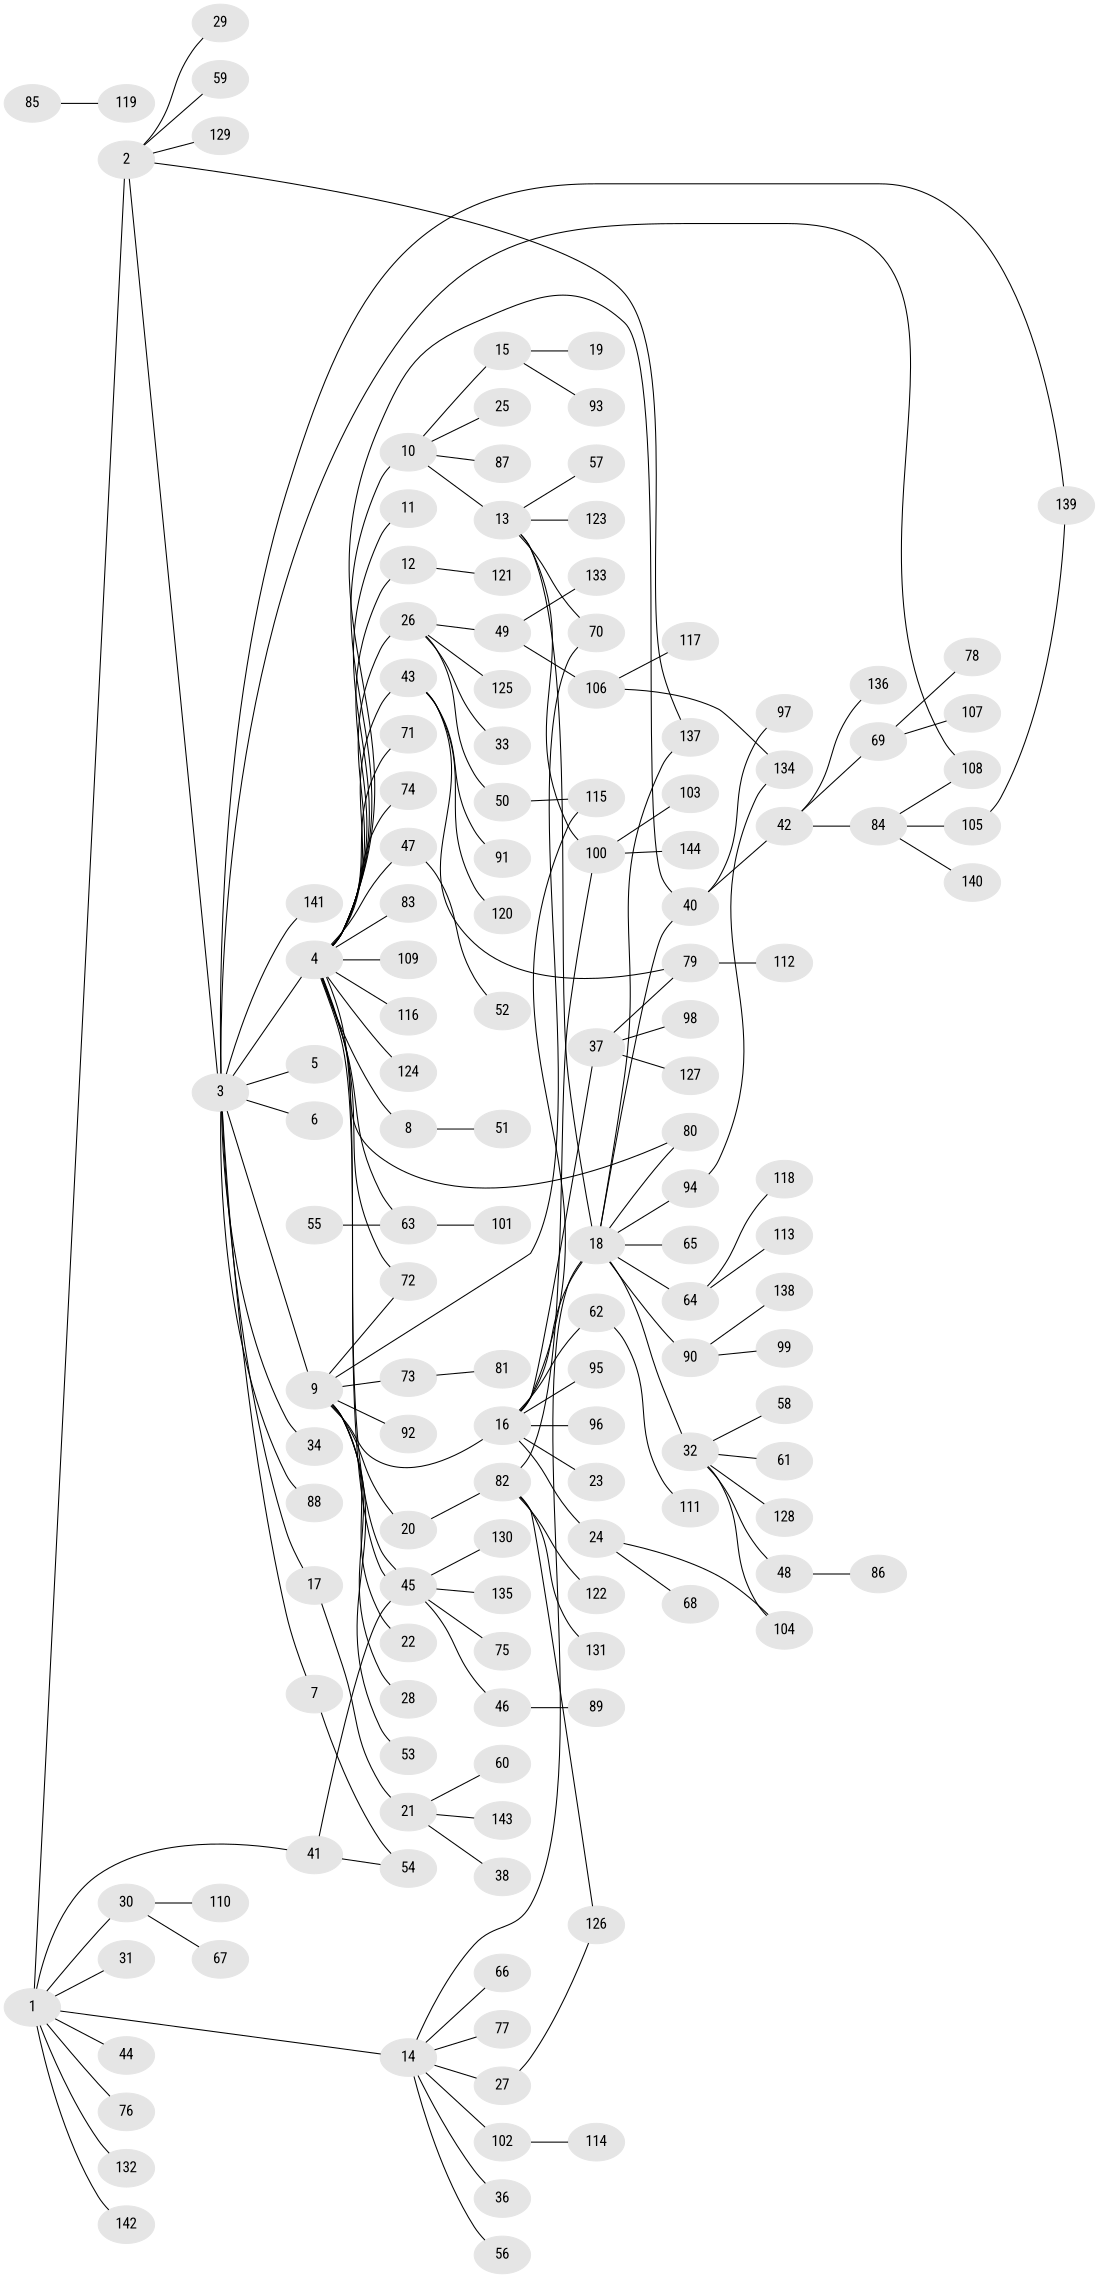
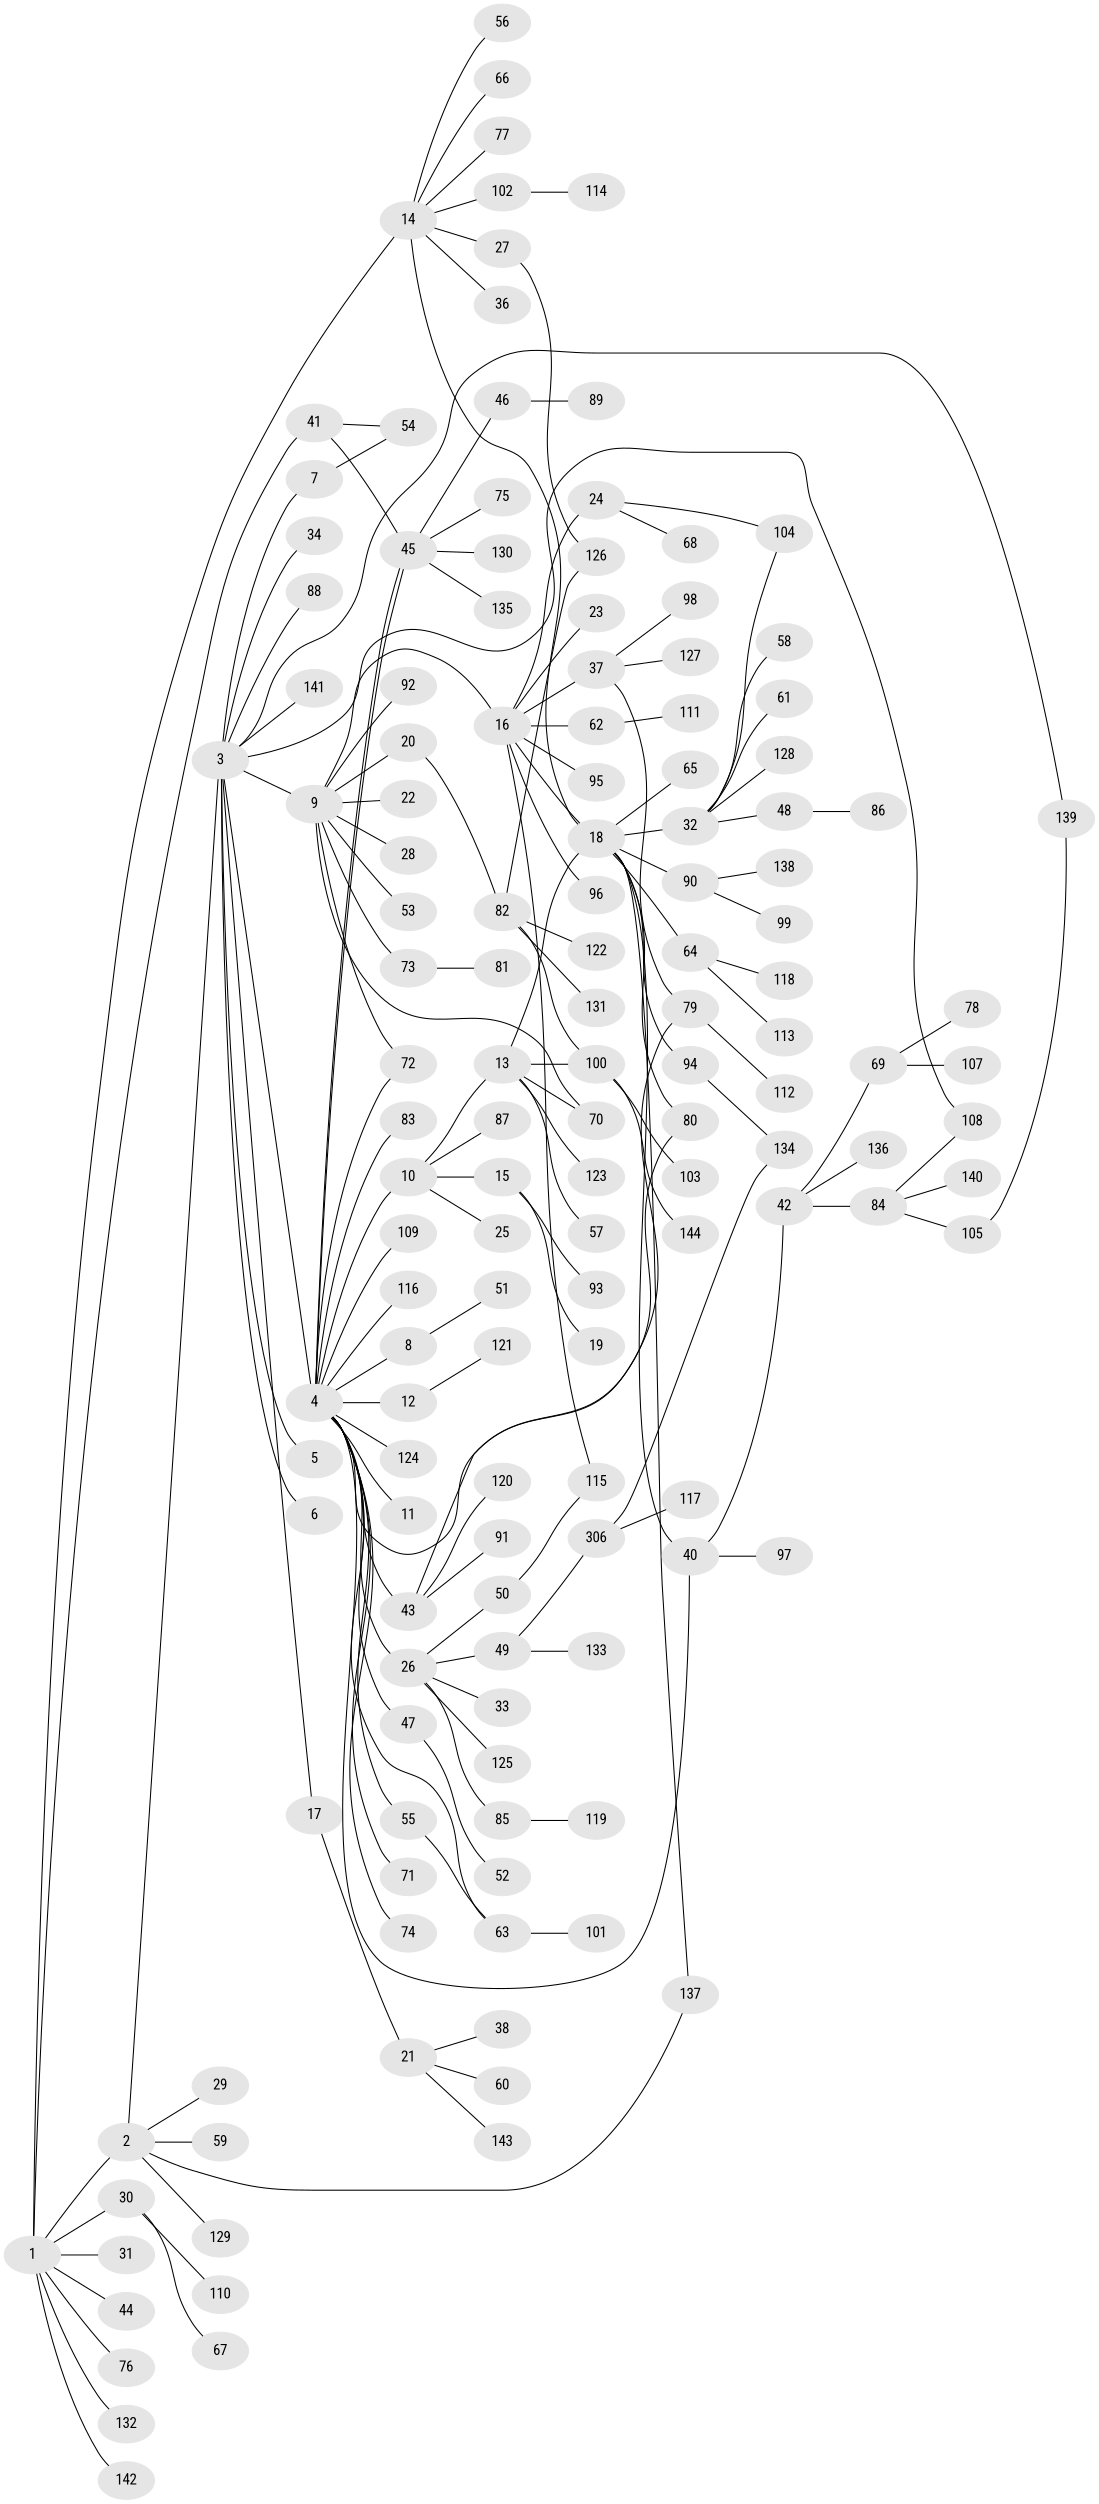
  graph {
    fontname="Roboto Condensed"
    rankdir=LR
    node [color=gray90 fontname="Roboto Condensed" style=filled]
    edge [fontname="Roboto Condensed"]
    1
    2
    14
    30
    31
    41
    44
    76
    132
    142
    3
    29
    59
    129
    137
    18
    27
    36
    56
    66
    77
    102
    67
    110
    45
    54
    4
    5
    6
    7
    9
    17
    34
    88
    108
    139
    141
    8
    10
    11
    12
    26
    40
    43
    47
    55
    63
    71
    72
    74
    80
    83
    109
    116
    124
    16
    20
    22
    28
    53
    70
    73
    92
    21
    51
    13
    15
    25
    87
    121
    33
    49
    50
    85
    125
    42
    97
    79
    91
    120
    46
    75
    130
    135
    52
    101
    23
    24
    37
    62
    95
    96
    115
    82
    81
    57
    100
    123
    19
    93
    32
    64
    65
    90
    94
    103
    144
    126
    114
    68
    104
    98
    127
    111
    38
    60
    143
    48
    58
    61
    128
    113
    118
    99
    138
    134
    122
    131
-   106
+   106 [label=306]
    133
    119
    86
    112
    69
    84
    136
    78
    107
    105
    140
    89
    117
    1 -- 2
    1 -- 14
    1 -- 30
    1 -- 31
    1 -- 41
    1 -- 44
    1 -- 76
    1 -- 132
    1 -- 142
    2 -- 3
    2 -- 29
    2 -- 59
    2 -- 129
    2 -- 137
    14 -- 18
    14 -- 27
    14 -- 36
    14 -- 56
    14 -- 66
    14 -- 77
    14 -- 102
    30 -- 67
    30 -- 110
    41 -- 45
    41 -- 54
    3 -- 4
    3 -- 5
    3 -- 6
    3 -- 7
    3 -- 9
    3 -- 17
    3 -- 34
    3 -- 88
    3 -- 108
    3 -- 139
    3 -- 141
    18 -- 137
    18 -- 40
    18 -- 80
    18 -- 32
    18 -- 64
    18 -- 65
    18 -- 90
    18 -- 94
    27 -- 126
    102 -- 114
    45 -- 46
    45 -- 75
    45 -- 130
    45 -- 135
    4 -- 45
    4 -- 45
    4 -- 8
    4 -- 10
    4 -- 11
    4 -- 12
    4 -- 26
    4 -- 40
    4 -- 43
    4 -- 47
+   4 -- 55
    4 -- 63
    4 -- 71
    4 -- 72
    4 -- 74
    4 -- 80
    4 -- 83
    4 -- 109
    4 -- 116
    4 -- 124
    7 -- 54
    9 -- 72
    9 -- 16
    9 -- 20
    9 -- 22
    9 -- 28
    9 -- 53
    9 -- 70
    9 -- 73
    9 -- 92
    17 -- 21
    8 -- 51
    10 -- 13
    10 -- 15
    10 -- 25
    10 -- 87
    12 -- 121
    26 -- 33
    26 -- 49
    26 -- 50
+   26 -- 85
    26 -- 125
    40 -- 42
    40 -- 97
    43 -- 79
    43 -- 91
    43 -- 120
    47 -- 52
    55 -- 63
    63 -- 101
    16 -- 18
    16 -- 23
    16 -- 24
    16 -- 37
    16 -- 62
    16 -- 95
    16 -- 96
    16 -- 115
    20 -- 82
    73 -- 81
    21 -- 38
    21 -- 60
    21 -- 143
    13 -- 18
    13 -- 70
    13 -- 57
    13 -- 100
    13 -- 123
    15 -- 19
    15 -- 93
    49 -- 106
    49 -- 133
    50 -- 115
    85 -- 119
    42 -- 69
    42 -- 84
    42 -- 136
    79 -- 112
    46 -- 89
    24 -- 68
    24 -- 104
    37 -- 79
    37 -- 98
    37 -- 127
    62 -- 111
    82 -- 100
    82 -- 126
    82 -- 122
    82 -- 131
    100 -- 103
    100 -- 144
    32 -- 104
    32 -- 48
    32 -- 58
    32 -- 61
    32 -- 128
    64 -- 113
    64 -- 118
    90 -- 99
    90 -- 138
    94 -- 134
    48 -- 86
    106 -- 134
    106 -- 117
    69 -- 78
    69 -- 107
    84 -- 108
    84 -- 105
    84 -- 140
    105 -- 139
  }
